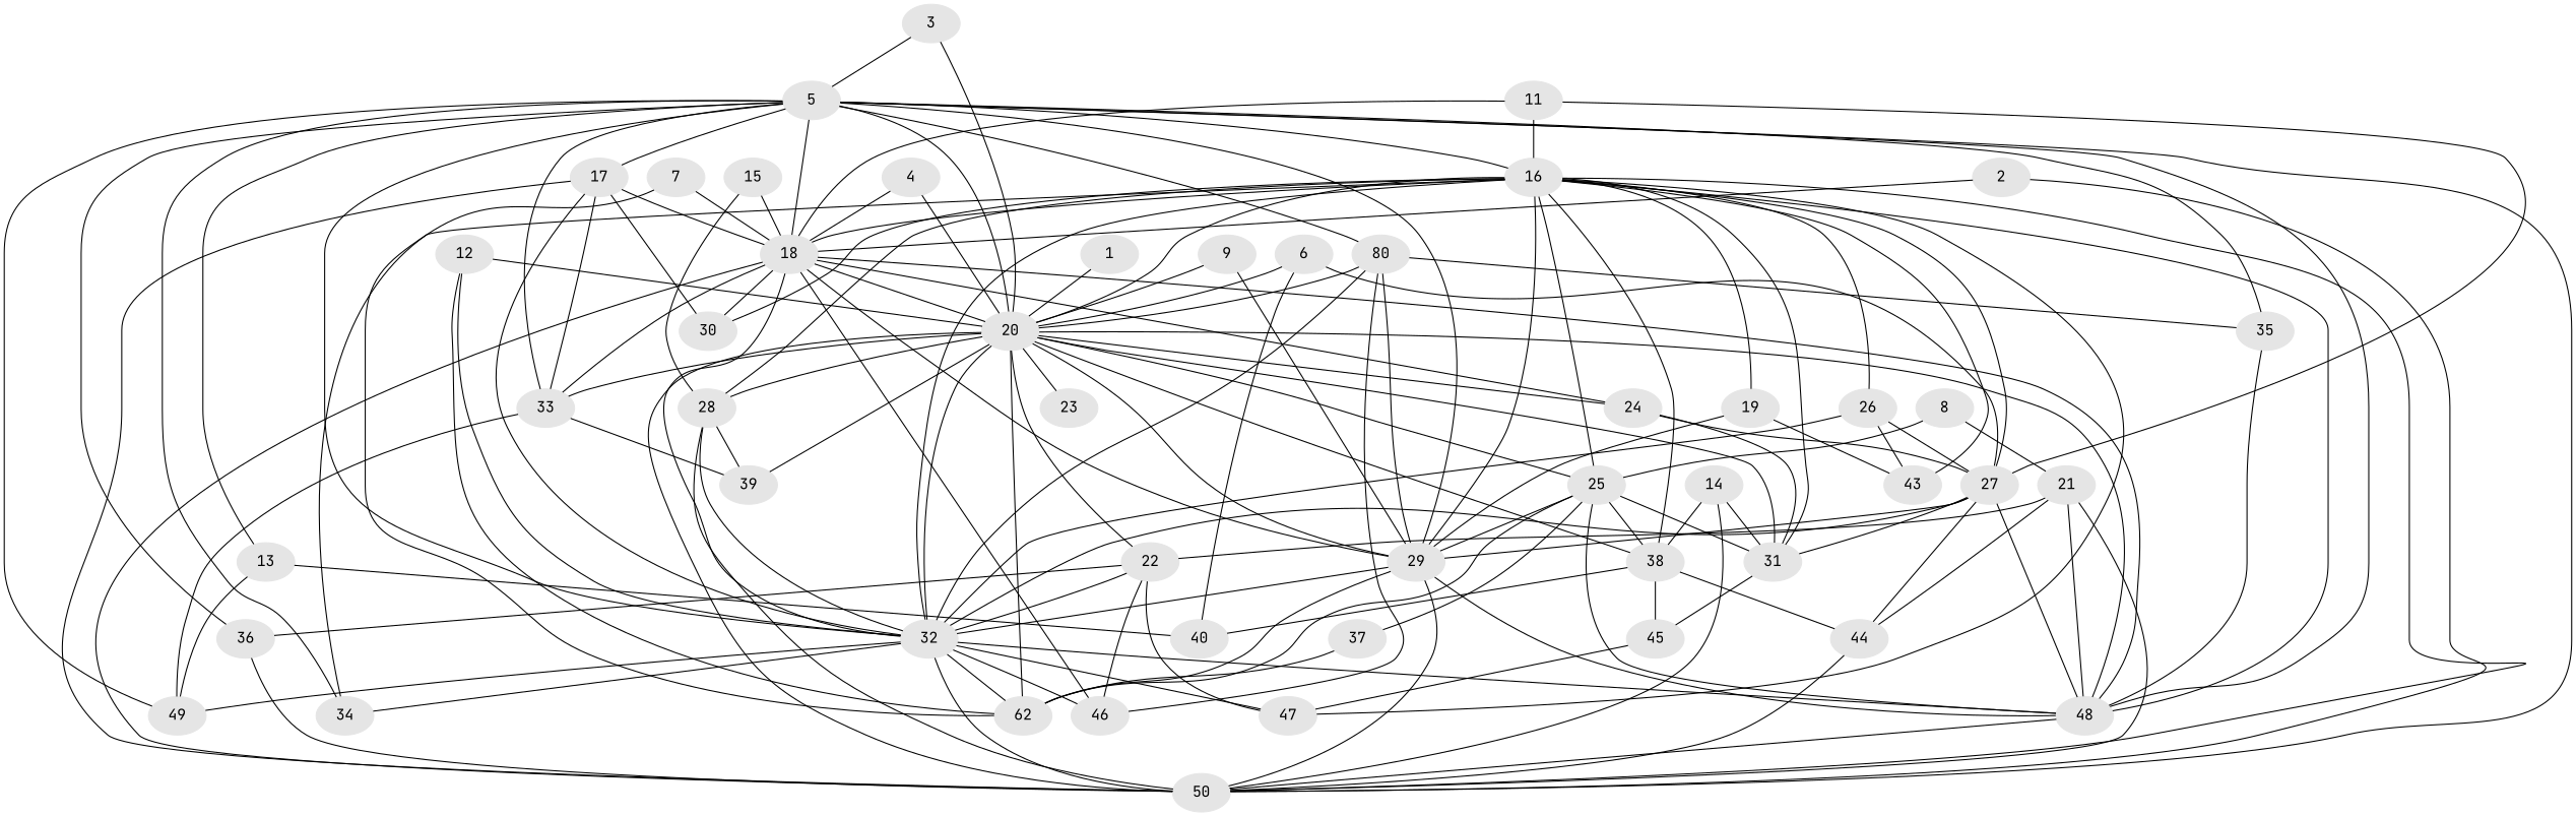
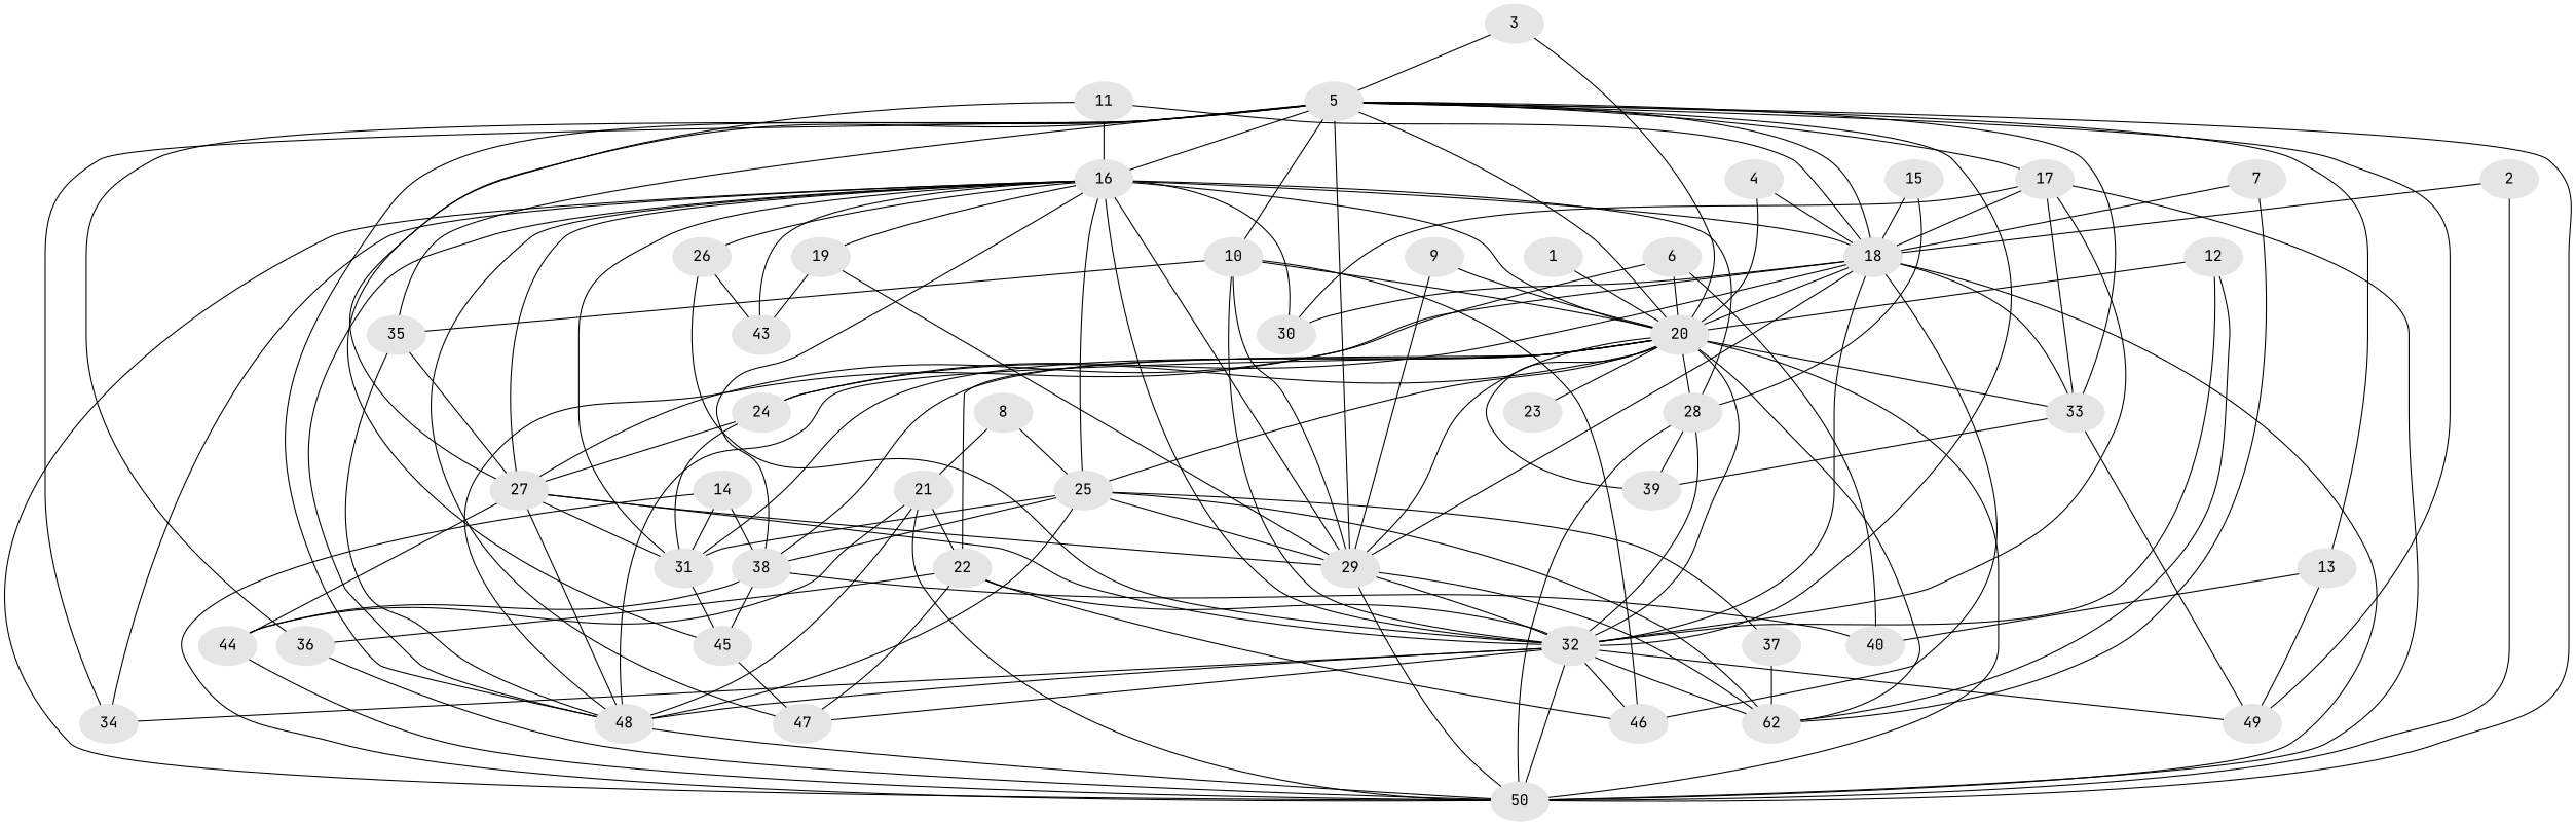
  graph {
    fontname="JetBrains Mono"
    node [color=gray90 fontname="JetBrains Mono" style=filled]
    edge [fontname="JetBrains Mono" weight=1.0]
    1
    20
    50
    29
    32
    33
    48
    n8 [label=62]
    25
    31
    38
    28
    24
    22
    23
    39
    2
    18
    46
    30
    3
    5
-   10 [label=80]
+   10
    13
    16
    17
    34
    35
    36
    45
    49
    4
    40
    27
    19
    26
    43
    47
    6
    44
    7
    8
    21
    37
    9
    11
    12
    14
    15
    1 -- 20
    20 -- 50 [weight=3.0]
    20 -- 29
    20 -- 32 [weight=5.0]
    20 -- 33
    20 -- 48
    20 -- n8
    20 -- 25
    20 -- 31 [weight=2.0]
    20 -- 38
    20 -- 28
    20 -- 24
    20 -- 22
    20 -- 23
    20 -- 39
    29 -- 50
    29 -- 32 [weight=3.0]
-   29 -- 48
    29 -- n8
    32 -- 50 [weight=2.0]
    32 -- 48 [weight=3.0]
    32 -- n8
    32 -- 46
    32 -- 34
    32 -- 49 [weight=2.0]
    32 -- 47
    33 -- 39
    33 -- 49
    48 -- 50
    25 -- 29
    25 -- 48
    25 -- n8
    25 -- 31
    25 -- 38
    25 -- 37
    31 -- 45
    38 -- 45
    38 -- 40
    38 -- 44
    28 -- 50
    28 -- 32
    28 -- 39
    24 -- 31
    24 -- 27
    22 -- 32
    22 -- 46
    22 -- 36
    22 -- 47
    2 -- 50
    2 -- 18
    18 -- 20
    18 -- 50 [weight=2.0]
    18 -- 29
    18 -- 32 [weight=2.0]
    18 -- 33
    18 -- 48
    18 -- 24
    18 -- 46
    18 -- 30
    3 -- 20
    3 -- 5
    5 -- 20
    5 -- 50
    5 -- 29 [weight=3.0]
    5 -- 32 [weight=2.0]
    5 -- 33
    5 -- 48
    5 -- 18
    5 -- 10
    5 -- 13
    5 -- 16 [weight=2.0]
    5 -- 17
    5 -- 34 [weight=2.0]
    5 -- 35
    5 -- 36 [weight=2.0]
+   5 -- 45
    5 -- 49 [weight=2.0]
    10 -- 20
    10 -- 29
    10 -- 32
    10 -- 46
    10 -- 35
    13 -- 49
    13 -- 40
    16 -- 20 [weight=3.0]
    16 -- 50 [weight=3.0]
    16 -- 29 [weight=4.0]
    16 -- 32 [weight=5.0]
    16 -- 48 [weight=3.0]
    16 -- 25
    16 -- 31
    16 -- 38 [weight=2.0]
    16 -- 28
    16 -- 18 [weight=3.0]
    16 -- 30
    16 -- 34 [weight=2.0]
    16 -- 27
    16 -- 19
    16 -- 26
    16 -- 43
    16 -- 47
    17 -- 50
    17 -- 32
    17 -- 33
    17 -- 18
    17 -- 30
    35 -- 48
    36 -- 50
    45 -- 47
    4 -- 20
    4 -- 18
    27 -- 29
    27 -- 32
    27 -- 48
    27 -- 31
    27 -- 44
    19 -- 29
    19 -- 43
    26 -- 32 [weight=2.0]
-   26 -- 27
+   35 -- 27
    26 -- 43 [weight=2.0]
    6 -- 20
    6 -- 40
    6 -- 27
    44 -- 50
    7 -- n8
    7 -- 18
    8 -- 25
    8 -- 21
    21 -- 50
    21 -- 48 [weight=2.0]
    21 -- 22
    21 -- 44
    37 -- n8
    9 -- 20
    9 -- 29
    11 -- 18
    11 -- 16
    11 -- 27
    12 -- 20
    12 -- 32
    12 -- n8
    14 -- 50
    14 -- 31
    14 -- 38
    15 -- 28
    15 -- 18
  }
